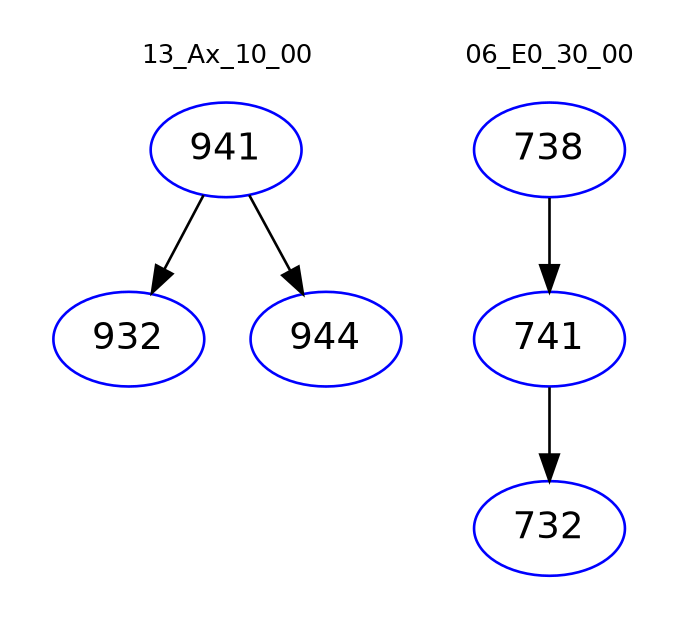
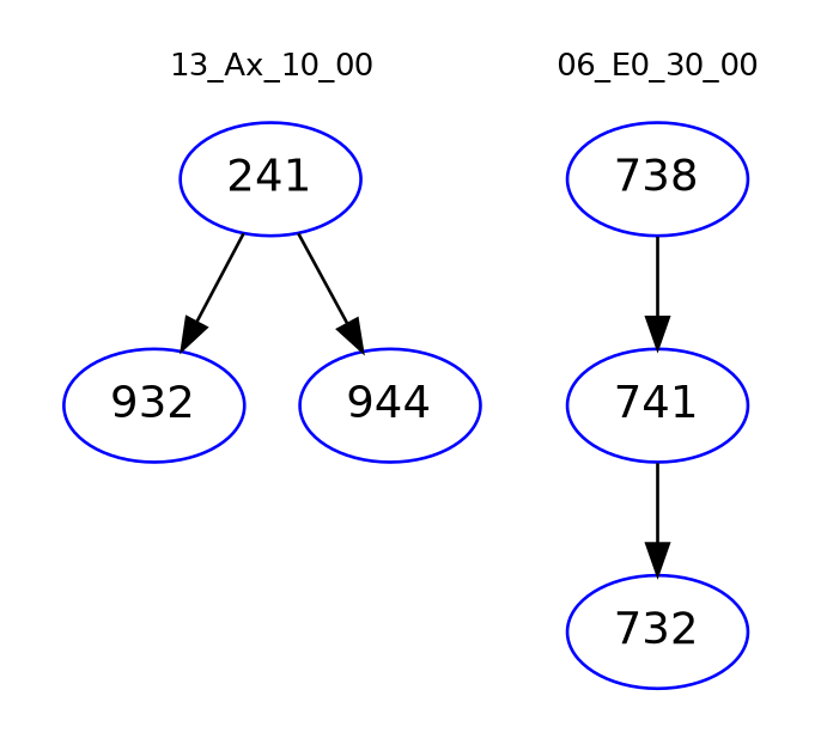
  digraph {
    fontname="DejaVu Sans"
    node [color=blue fontname="DejaVu Sans"]
    edge [color=black fontname="DejaVu Sans"]
-   n1 [label=941]
+   n1 [label=241]
    n2 [label=932]
    n3 [label=944]
    n4 [label=738]
    n5 [label=732]
    n6 [label=741]
    subgraph cluster_1 {
      color=white
      fontsize=10
      label="13_Ax_10_00"
      n1
      n2
      n3
    }
    subgraph cluster_2 {
      color=white
      fontsize=10
      label="06_E0_30_00"
      n4
      n5
      n6
    }
    n1 -> n2
    n1 -> n3
    n4 -> n6
    n6 -> n5
  }
